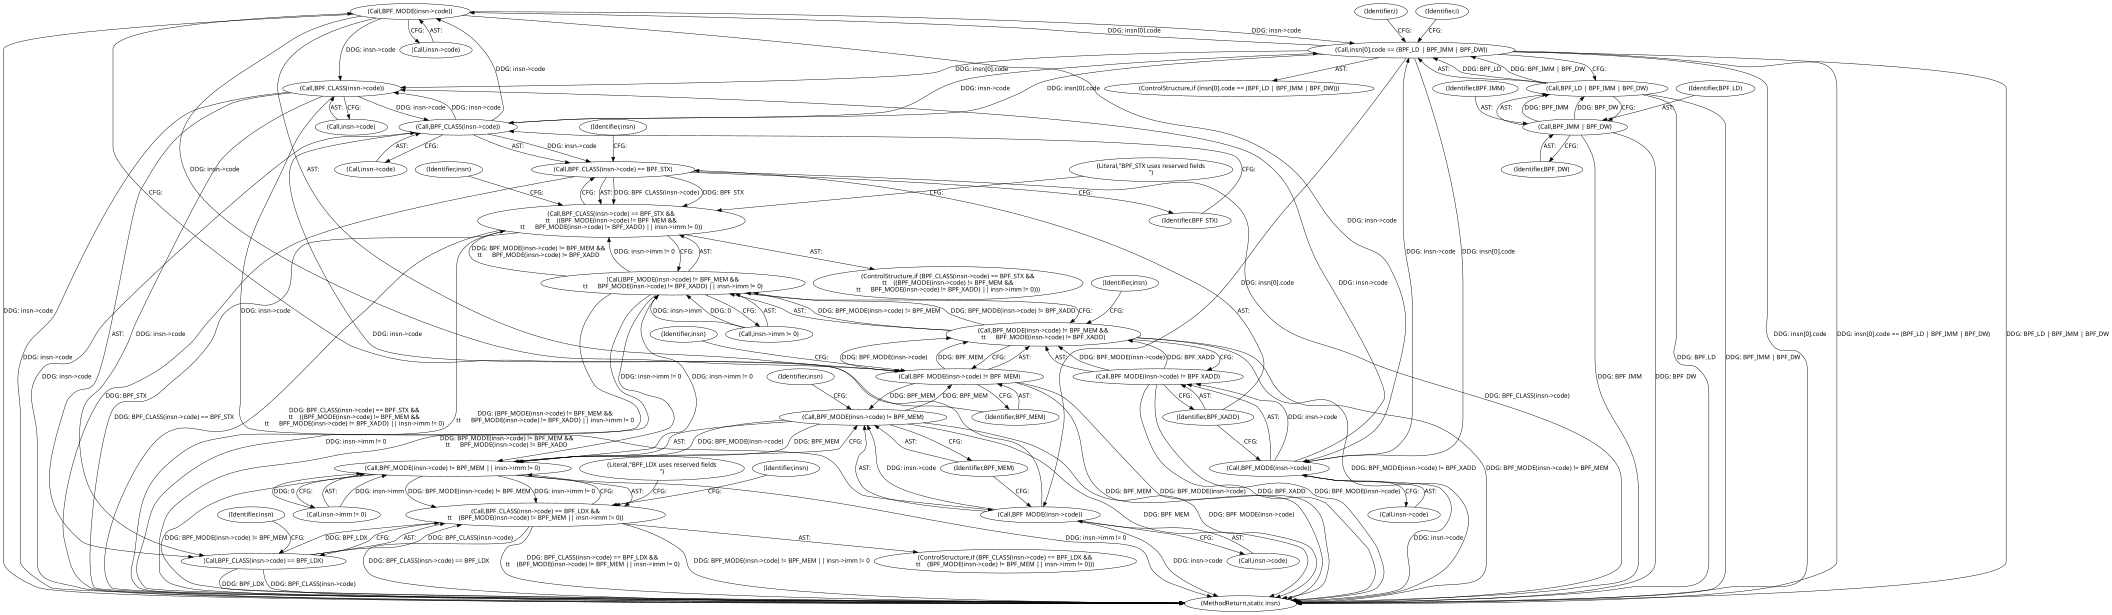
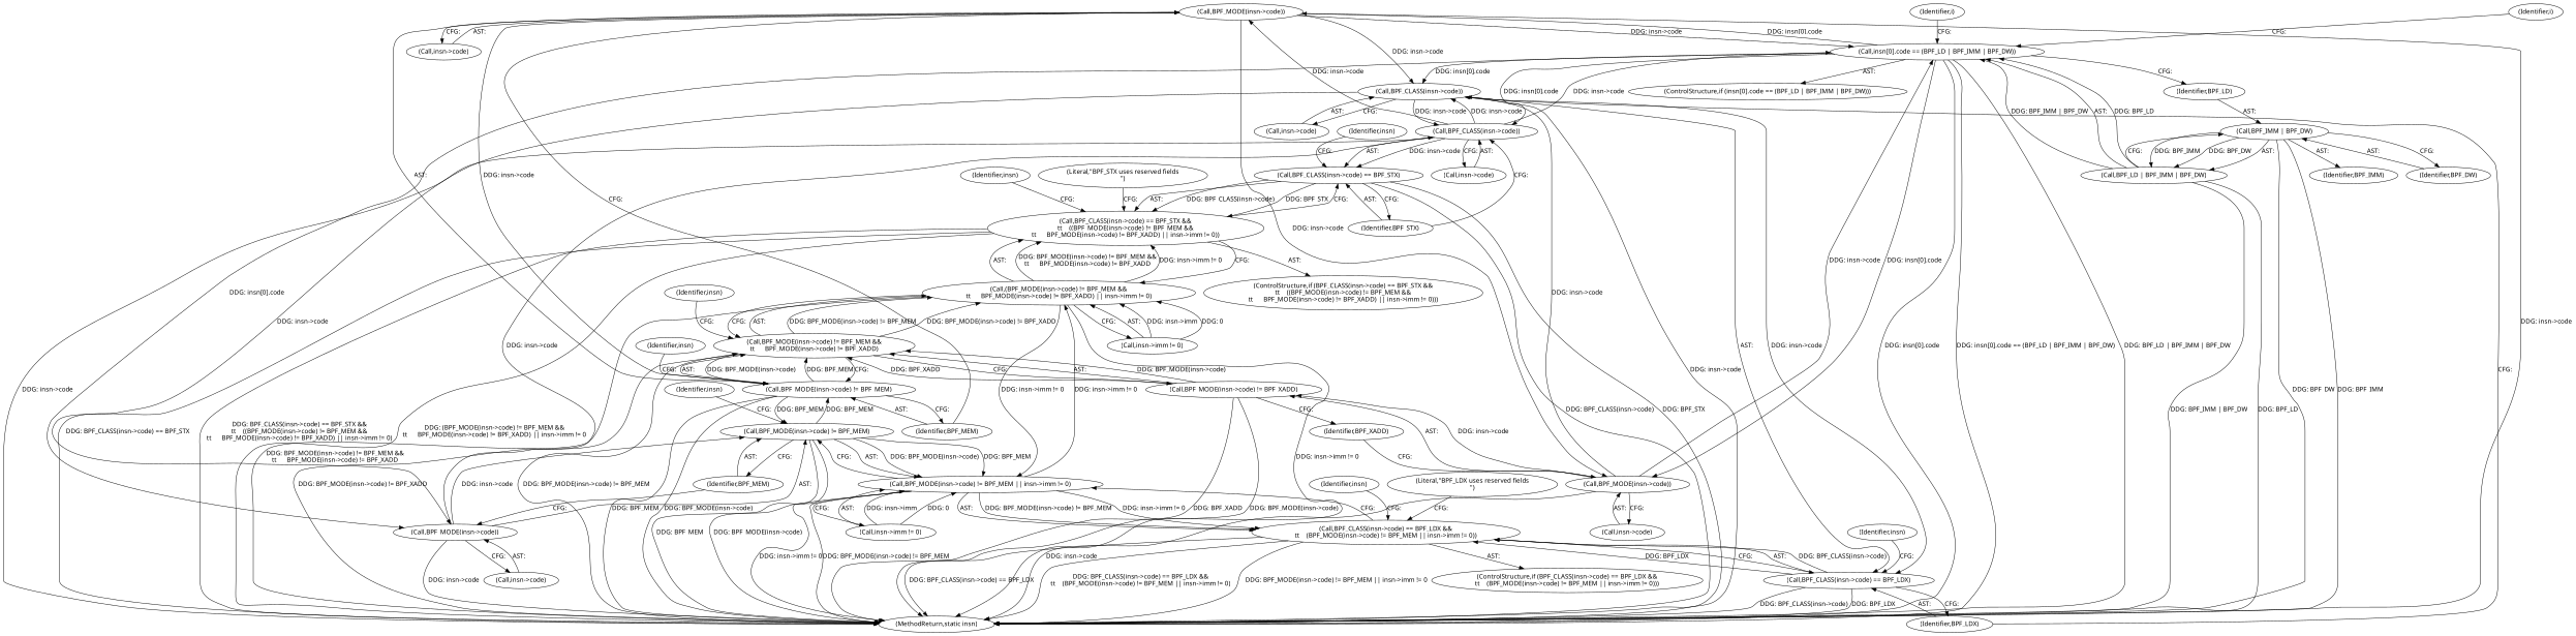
  digraph {
    fontname="Noto Sans"
    node [fontname="Noto Sans"]
    edge [fontname="Noto Sans"]
    n1 [label="(Call,BPF_MODE(insn->code))"]
    n2 [label="(Call,insn[0].code == (BPF_LD | BPF_IMM | BPF_DW))"]
    n3 [label="(Call,BPF_CLASS(insn->code))"]
    n4 [label="(Call,BPF_MODE(insn->code))"]
    n5 [label="(Call,BPF_MODE(insn->code) != BPF_MEM)"]
    n6 [label="(MethodReturn,static insn)"]
    n7 [label="(Call,insn->code)"]
    n8 [label="(Call,BPF_CLASS(insn->code))"]
    n9 [label="(Call,BPF_MODE(insn->code))"]
    n10 [label="(Call,BPF_LD | BPF_IMM | BPF_DW)"]
    n11 [label="(ControlStructure,if (insn[0].code == (BPF_LD | BPF_IMM | BPF_DW)))"]
    n12 [label="(Call,BPF_CLASS(insn->code) == BPF_LDX)"]
    n13 [label="(Call,insn->code)"]
    n14 [label="(Call,BPF_MODE(insn->code) != BPF_XADD)"]
    n15 [label="(Call,insn->code)"]
    n16 [label="(Call,BPF_MODE(insn->code) != BPF_MEM)"]
    n17 [label="(Call,BPF_MODE(insn->code) != BPF_MEM &&\n\t\t      BPF_MODE(insn->code) != BPF_XADD)"]
    n18 [label="(Identifier,BPF_MEM)"]
    n19 [label="(Call,BPF_CLASS(insn->code) == BPF_STX)"]
    n20 [label="(Call,insn->code)"]
    n21 [label="(Call,insn->code)"]
    n22 [label="(Call,BPF_IMM | BPF_DW)"]
    n23 [label="(Call,BPF_CLASS(insn->code) == BPF_STX &&\n\t\t    ((BPF_MODE(insn->code) != BPF_MEM &&\n\t\t      BPF_MODE(insn->code) != BPF_XADD) || insn->imm != 0))"]
    n24 [label="(Identifier,BPF_STX)"]
    n25 [label="(Call,BPF_MODE(insn->code) != BPF_MEM || insn->imm != 0)"]
    n26 [label="(Identifier,BPF_MEM)"]
    n27 [label="(Call,BPF_CLASS(insn->code) == BPF_LDX &&\n\t\t    (BPF_MODE(insn->code) != BPF_MEM || insn->imm != 0))"]
+   n28 [label="(Identifier,BPF_LDX)"]
    n29 [label="(Identifier,BPF_XADD)"]
    n30 [label="(Identifier,BPF_DW)"]
    n31 [label="(ControlStructure,if (BPF_CLASS(insn->code) == BPF_LDX &&\n\t\t    (BPF_MODE(insn->code) != BPF_MEM || insn->imm != 0)))"]
    n32 [label="(Call,(BPF_MODE(insn->code) != BPF_MEM &&\n\t\t      BPF_MODE(insn->code) != BPF_XADD) || insn->imm != 0)"]
    n33 [label="(Call,insn->imm != 0)"]
    n34 [label="(Call,insn->imm != 0)"]
    n35 [label="(ControlStructure,if (BPF_CLASS(insn->code) == BPF_STX &&\n\t\t    ((BPF_MODE(insn->code) != BPF_MEM &&\n\t\t      BPF_MODE(insn->code) != BPF_XADD) || insn->imm != 0)))"]
    n36 [label="(Identifier,insn)"]
    n37 [label="(Literal,\"BPF_STX uses reserved fields\n\")"]
    n38 [label="(Literal,\"BPF_LDX uses reserved fields\n\")"]
    n39 [label="(Identifier,i)"]
    n40 [label="(Identifier,insn)"]
    n41 [label="(Identifier,BPF_IMM)"]
    n42 [label="(Identifier,insn)"]
    n43 [label="(Identifier,insn)"]
    n44 [label="(Identifier,BPF_LD)"]
    n45 [label="(Identifier,i)"]
    n46 [label="(Identifier,insn)"]
    n47 [label="(Identifier,insn)"]
    n48 [label="(Identifier,insn)"]
    n1 -> n2 [label="DDG: insn->code"]
    n1 -> n3 [label="DDG: insn->code"]
    n1 -> n4 [label="DDG: insn->code"]
    n1 -> n5 [label="AST: "]
    n1 -> n5 [label="DDG: insn->code"]
    n1 -> n6 [label="DDG: insn->code"]
    n1 -> n7 [label="CFG: "]
    n2 -> n1 [label="DDG: insn[0].code"]
    n2 -> n3 [label="DDG: insn[0].code"]
    n2 -> n4 [label="DDG: insn[0].code"]
    n2 -> n6 [label="DDG: insn[0].code"]
    n2 -> n6 [label="DDG: insn[0].code == (BPF_LD | BPF_IMM | BPF_DW)"]
    n2 -> n6 [label="DDG: BPF_LD | BPF_IMM | BPF_DW"]
    n2 -> n8 [label="DDG: insn[0].code"]
    n2 -> n9 [label="DDG: insn[0].code"]
-   n2 -> n10 [label="CFG: "]
+   n2 -> n44 [label="CFG: "]
    n2 -> n11 [label="AST: "]
    n3 -> n6 [label="DDG: insn->code"]
    n3 -> n8 [label="DDG: insn->code"]
    n3 -> n9 [label="DDG: insn->code"]
    n3 -> n12 [label="AST: "]
    n3 -> n12 [label="DDG: insn->code"]
    n3 -> n13 [label="CFG: "]
    n4 -> n2 [label="DDG: insn->code"]
    n4 -> n3 [label="DDG: insn->code"]
    n4 -> n6 [label="DDG: insn->code"]
    n4 -> n14 [label="AST: "]
    n4 -> n14 [label="DDG: insn->code"]
    n4 -> n15 [label="CFG: "]
    n5 -> n6 [label="DDG: BPF_MEM"]
    n5 -> n6 [label="DDG: BPF_MODE(insn->code)"]
    n5 -> n16 [label="DDG: BPF_MEM"]
    n5 -> n17 [label="AST: "]
    n5 -> n17 [label="DDG: BPF_MODE(insn->code)"]
    n5 -> n17 [label="DDG: BPF_MEM"]
    n5 -> n18 [label="CFG: "]
    n7 -> n1 [label="AST: "]
    n8 -> n1 [label="DDG: insn->code"]
    n8 -> n2 [label="DDG: insn->code"]
    n8 -> n3 [label="DDG: insn->code"]
    n8 -> n6 [label="DDG: insn->code"]
    n8 -> n19 [label="AST: "]
    n8 -> n19 [label="DDG: insn->code"]
    n8 -> n20 [label="CFG: "]
    n9 -> n6 [label="DDG: insn->code"]
    n9 -> n8 [label="DDG: insn->code"]
    n9 -> n16 [label="AST: "]
    n9 -> n16 [label="DDG: insn->code"]
    n9 -> n21 [label="CFG: "]
    n10 -> n2 [label="AST: "]
    n10 -> n2 [label="DDG: BPF_LD"]
    n10 -> n2 [label="DDG: BPF_IMM | BPF_DW"]
    n10 -> n6 [label="DDG: BPF_IMM | BPF_DW"]
    n10 -> n6 [label="DDG: BPF_LD"]
    n10 -> n22 [label="CFG: "]
    n12 -> n6 [label="DDG: BPF_CLASS(insn->code)"]
    n12 -> n6 [label="DDG: BPF_LDX"]
    n12 -> n27 [label="AST: "]
    n12 -> n27 [label="DDG: BPF_CLASS(insn->code)"]
    n12 -> n27 [label="DDG: BPF_LDX"]
+   n12 -> n28 [label="CFG: "]
    n13 -> n3 [label="AST: "]
    n14 -> n6 [label="DDG: BPF_XADD"]
    n14 -> n6 [label="DDG: BPF_MODE(insn->code)"]
    n14 -> n17 [label="AST: "]
    n14 -> n17 [label="DDG: BPF_MODE(insn->code)"]
    n14 -> n17 [label="DDG: BPF_XADD"]
    n14 -> n29 [label="CFG: "]
    n15 -> n4 [label="AST: "]
    n16 -> n5 [label="DDG: BPF_MEM"]
    n16 -> n6 [label="DDG: BPF_MEM"]
    n16 -> n6 [label="DDG: BPF_MODE(insn->code)"]
    n16 -> n25 [label="AST: "]
    n16 -> n25 [label="DDG: BPF_MODE(insn->code)"]
    n16 -> n25 [label="DDG: BPF_MEM"]
    n16 -> n26 [label="CFG: "]
    n17 -> n5 [label="CFG: "]
    n17 -> n6 [label="DDG: BPF_MODE(insn->code) != BPF_XADD"]
    n17 -> n6 [label="DDG: BPF_MODE(insn->code) != BPF_MEM"]
    n17 -> n14 [label="CFG: "]
    n17 -> n32 [label="AST: "]
    n17 -> n32 [label="DDG: BPF_MODE(insn->code) != BPF_MEM"]
    n17 -> n32 [label="DDG: BPF_MODE(insn->code) != BPF_XADD"]
    n18 -> n1 [label="CFG: "]
    n18 -> n5 [label="AST: "]
    n19 -> n6 [label="DDG: BPF_CLASS(insn->code)"]
    n19 -> n6 [label="DDG: BPF_STX"]
    n19 -> n23 [label="AST: "]
    n19 -> n23 [label="DDG: BPF_CLASS(insn->code)"]
    n19 -> n23 [label="DDG: BPF_STX"]
    n19 -> n24 [label="CFG: "]
    n20 -> n8 [label="AST: "]
    n21 -> n9 [label="AST: "]
    n22 -> n6 [label="DDG: BPF_IMM"]
    n22 -> n6 [label="DDG: BPF_DW"]
    n22 -> n10 [label="AST: "]
    n22 -> n10 [label="DDG: BPF_IMM"]
    n22 -> n10 [label="DDG: BPF_DW"]
    n22 -> n30 [label="CFG: "]
    n23 -> n6 [label="DDG: BPF_CLASS(insn->code) == BPF_STX"]
    n23 -> n6 [label="DDG: BPF_CLASS(insn->code) == BPF_STX &&\n\t\t    ((BPF_MODE(insn->code) != BPF_MEM &&\n\t\t      BPF_MODE(insn->code) != BPF_XADD) || insn->imm != 0)"]
    n23 -> n6 [label="DDG: (BPF_MODE(insn->code) != BPF_MEM &&\n\t\t      BPF_MODE(insn->code) != BPF_XADD) || insn->imm != 0"]
    n23 -> n19 [label="CFG: "]
    n23 -> n32 [label="CFG: "]
    n23 -> n35 [label="AST: "]
    n24 -> n8 [label="CFG: "]
-   n29 -> n19 [label="AST: "]
+   n24 -> n19 [label="AST: "]
    n25 -> n6 [label="DDG: insn->imm != 0"]
    n25 -> n6 [label="DDG: BPF_MODE(insn->code) != BPF_MEM"]
    n25 -> n16 [label="CFG: "]
    n25 -> n27 [label="AST: "]
    n25 -> n27 [label="DDG: BPF_MODE(insn->code) != BPF_MEM"]
    n25 -> n27 [label="DDG: insn->imm != 0"]
    n25 -> n32 [label="DDG: insn->imm != 0"]
    n25 -> n33 [label="CFG: "]
    n26 -> n9 [label="CFG: "]
    n26 -> n16 [label="AST: "]
    n27 -> n6 [label="DDG: BPF_CLASS(insn->code) == BPF_LDX"]
    n27 -> n6 [label="DDG: BPF_CLASS(insn->code) == BPF_LDX &&\n\t\t    (BPF_MODE(insn->code) != BPF_MEM || insn->imm != 0)"]
    n27 -> n6 [label="DDG: BPF_MODE(insn->code) != BPF_MEM || insn->imm != 0"]
    n27 -> n12 [label="CFG: "]
    n27 -> n25 [label="CFG: "]
    n27 -> n31 [label="AST: "]
+   n28 -> n3 [label="CFG: "]
+   n28 -> n12 [label="AST: "]
    n29 -> n4 [label="CFG: "]
-   n29 -> n14 [label="AST: "]
    n30 -> n22 [label="AST: "]
    n32 -> n6 [label="DDG: insn->imm != 0"]
    n32 -> n6 [label="DDG: BPF_MODE(insn->code) != BPF_MEM &&\n\t\t      BPF_MODE(insn->code) != BPF_XADD"]
    n32 -> n17 [label="CFG: "]
    n32 -> n23 [label="AST: "]
    n32 -> n23 [label="DDG: BPF_MODE(insn->code) != BPF_MEM &&\n\t\t      BPF_MODE(insn->code) != BPF_XADD"]
    n32 -> n23 [label="DDG: insn->imm != 0"]
    n32 -> n25 [label="DDG: insn->imm != 0"]
    n32 -> n34 [label="CFG: "]
    n33 -> n25 [label="AST: "]
    n33 -> n25 [label="DDG: insn->imm"]
    n33 -> n25 [label="DDG: 0"]
    n34 -> n32 [label="AST: "]
    n34 -> n32 [label="DDG: insn->imm"]
    n34 -> n32 [label="DDG: 0"]
    n36 -> n16 [label="CFG: "]
    n37 -> n23 [label="CFG: "]
    n38 -> n27 [label="CFG: "]
    n39 -> n2 [label="CFG: "]
    n40 -> n23 [label="CFG: "]
-   n41 -> n22 [label="AST: "]
+   n22 -> n41 [label="AST: "]
    n42 -> n5 [label="CFG: "]
    n43 -> n12 [label="CFG: "]
    n44 -> n22 [label="AST: "]
    n45 -> n2 [label="CFG: "]
    n46 -> n27 [label="CFG: "]
    n47 -> n19 [label="CFG: "]
    n48 -> n17 [label="CFG: "]
  }
